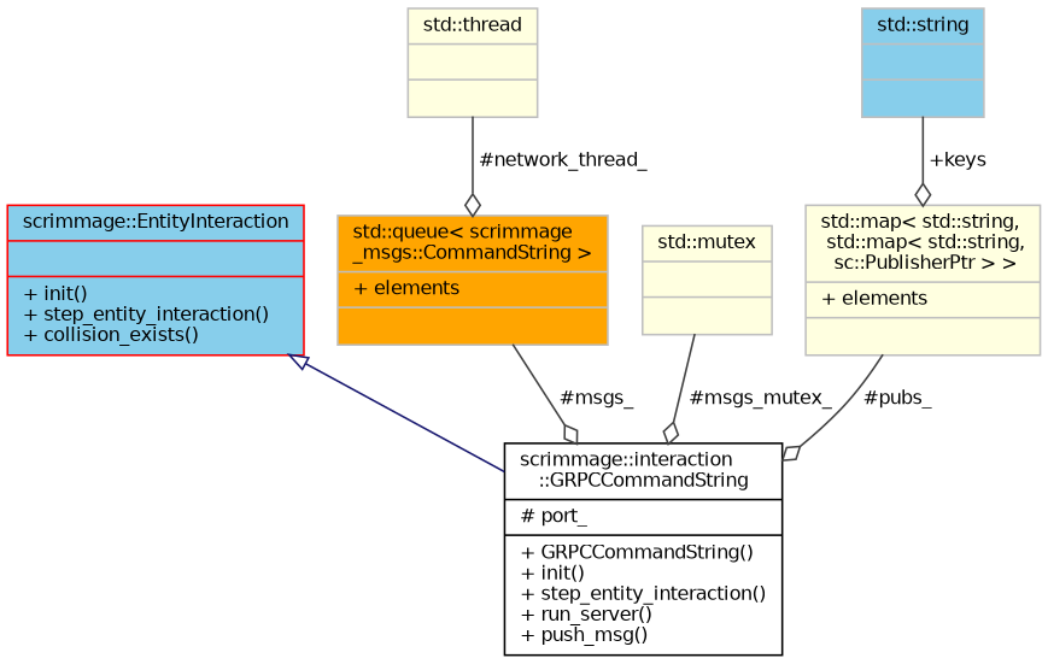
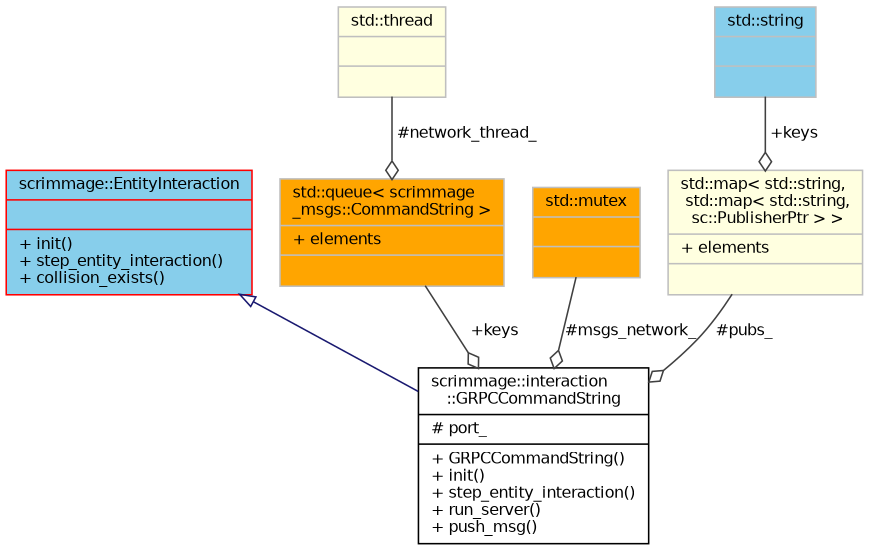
  digraph {
    node [color=grey75 fillcolor=skyblue fontname=Helvetica fontsize=10 shape=record style=filled]
    edge [color=grey25 fontname=Helvetica fontsize=10 labelfontname=Helvetica labelfontsize=10 style=solid arrowhead=odiamond]
    n1 [color=black fillcolor=white fontcolor=black height=0.2 label="{scrimmage::interaction\l::GRPCCommandString\n|# port_\l|+ GRPCCommandString()\l+ init()\l+ step_entity_interaction()\l+ run_server()\l+ push_msg()\l}" width=0.4]
    n2 [color=red height=0.2 label="{scrimmage::EntityInteraction\n||+ init()\l+ step_entity_interaction()\l+ collision_exists()\l}" width=0.4]
    n3 [fillcolor=orange height=0.2 label="{std::queue\< scrimmage\l_msgs::CommandString \>\n|+ elements\l|}" width=0.4]
-   n4 [fillcolor=lightyellow height=0.2 label="{std::mutex\n||}" width=0.4]
+   n4 [fillcolor=orange height=0.2 label="{std::mutex\n||}" width=0.4]
    n5 [fillcolor=lightyellow height=0.2 label="{std::map\< std::string,\l std::map\< std::string,\l sc::PublisherPtr \> \>\n|+ elements\l|}" width=0.4]
    n6 [height=0.2 label="{std::string\n||}" width=0.4]
    n7 [fillcolor=lightyellow height=0.2 label="{std::thread\n||}" width=0.4]
    n2 -> n1 [arrowtail=onormal color=midnightblue dir=back arrowhead=""]
-   n3 -> n1 [label=" #msgs_"]
-   n4 -> n1 [label=" #msgs_mutex_"]
+   n3 -> n1 [label=" +keys"]
+   n4 -> n1 [label=" #msgs_network_"]
    n5 -> n1 [label=" #pubs_"]
    n6 -> n5 [label=" +keys"]
    n7 -> n3 [label=" #network_thread_"]
  }
